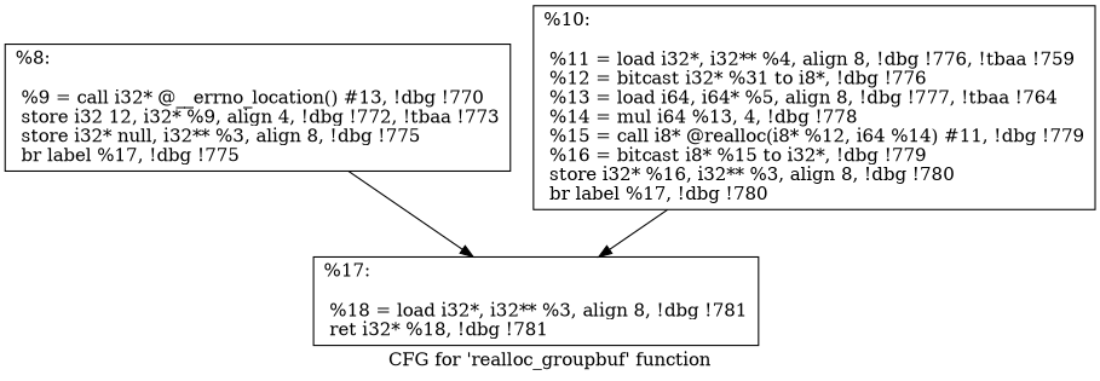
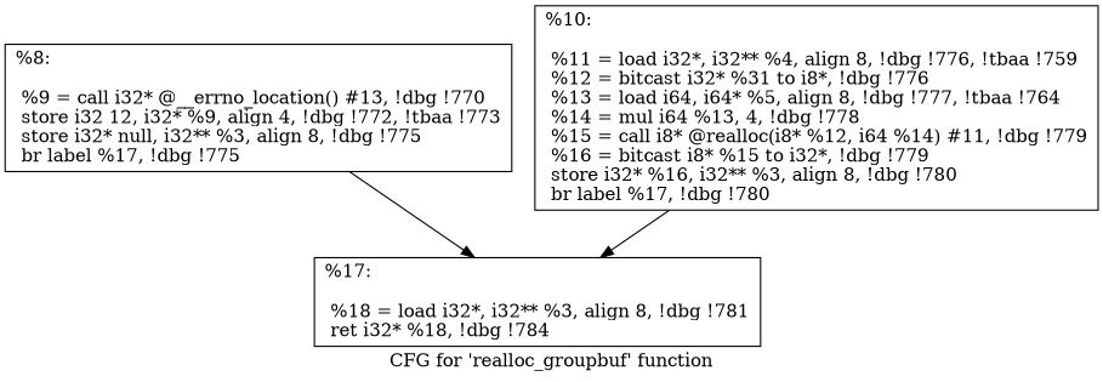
  digraph {
    label="CFG for 'realloc_groupbuf' function"
    node [shape=record]
    n1 [label="{%8:\l\l  %9 = call i32* @__errno_location() #13, !dbg !770\l  store i32 12, i32* %9, align 4, !dbg !772, !tbaa !773\l  store i32* null, i32** %3, align 8, !dbg !775\l  br label %17, !dbg !775\l}"]
-   n2 [label="{%17:\l\l  %18 = load i32*, i32** %3, align 8, !dbg !781\l  ret i32* %18, !dbg !781\l}"]
+   n2 [label="{%17:\l\l  %18 = load i32*, i32** %3, align 8, !dbg !781\l  ret i32* %18, !dbg !784\l}"]
    n3 [label="{%10:\l\l  %11 = load i32*, i32** %4, align 8, !dbg !776, !tbaa !759\l  %12 = bitcast i32* %31 to i8*, !dbg !776\l  %13 = load i64, i64* %5, align 8, !dbg !777, !tbaa !764\l  %14 = mul i64 %13, 4, !dbg !778\l  %15 = call i8* @realloc(i8* %12, i64 %14) #11, !dbg !779\l  %16 = bitcast i8* %15 to i32*, !dbg !779\l  store i32* %16, i32** %3, align 8, !dbg !780\l  br label %17, !dbg !780\l}"]
    n1 -> n2
    n3 -> n2
  }
